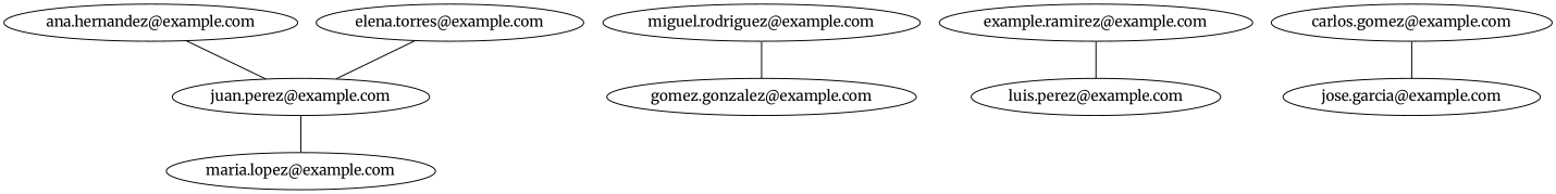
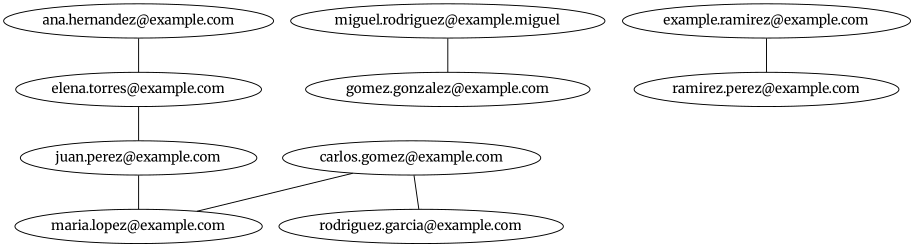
  digraph {
    fontname=Merriweather
    node [fontname=Merriweather]
    edge [dir=none fontname=Merriweather]
    n1 [label="ana.hernandez@example.com"]
    n2 [label="juan.perez@example.com"]
    n3 [label="maria.lopez@example.com"]
-   n4 [label="miguel.rodriguez@example.com"]
+   n4 [label="miguel.rodriguez@example.miguel"]
    n5 [label="gomez.gonzalez@example.com"]
-   n6 [label="luis.perez@example.com"]
+   n6 [label="ramirez.perez@example.com"]
    n7 [label="example.ramirez@example.com"]
    n8 [label="carlos.gomez@example.com"]
-   n9 [label="jose.garcia@example.com"]
+   n9 [label="rodriguez.garcia@example.com"]
    n10 [label="elena.torres@example.com"]
-   n1 -> n2
+   n1 -> n10
    n2 -> n3
    n4 -> n5
    n7 -> n6
+   n8 -> n3
    n8 -> n9
    n10 -> n2
  }
